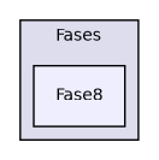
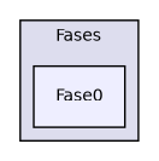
  digraph {
    compound=true
-   n1 [fillcolor="#eeeeff" fontname=Helvetica fontsize=10 label=Fase8 pencolor=black shape=box style=filled]
+   n1 [fillcolor="#eeeeff" fontname=Helvetica fontsize=10 label=Fase0 pencolor=black shape=box style=filled]
    subgraph cluster_1 {
      bgcolor="#ddddee"
      fontname=Helvetica
      fontsize=10
      label=Fases
      pencolor=black
      n1
    }
  }
